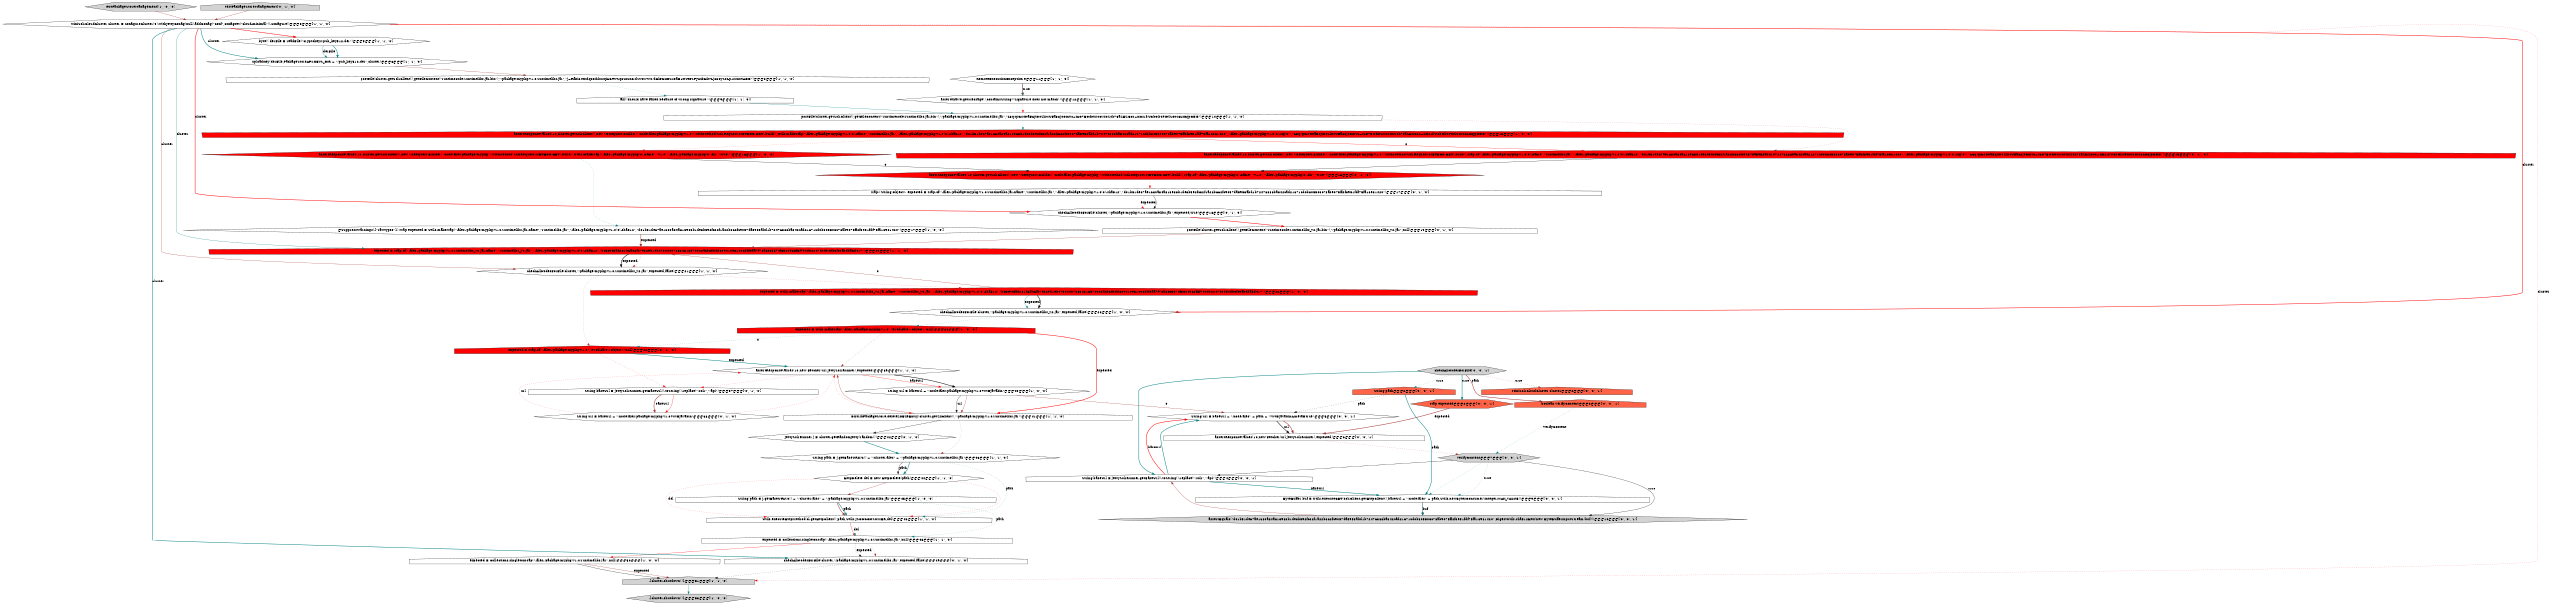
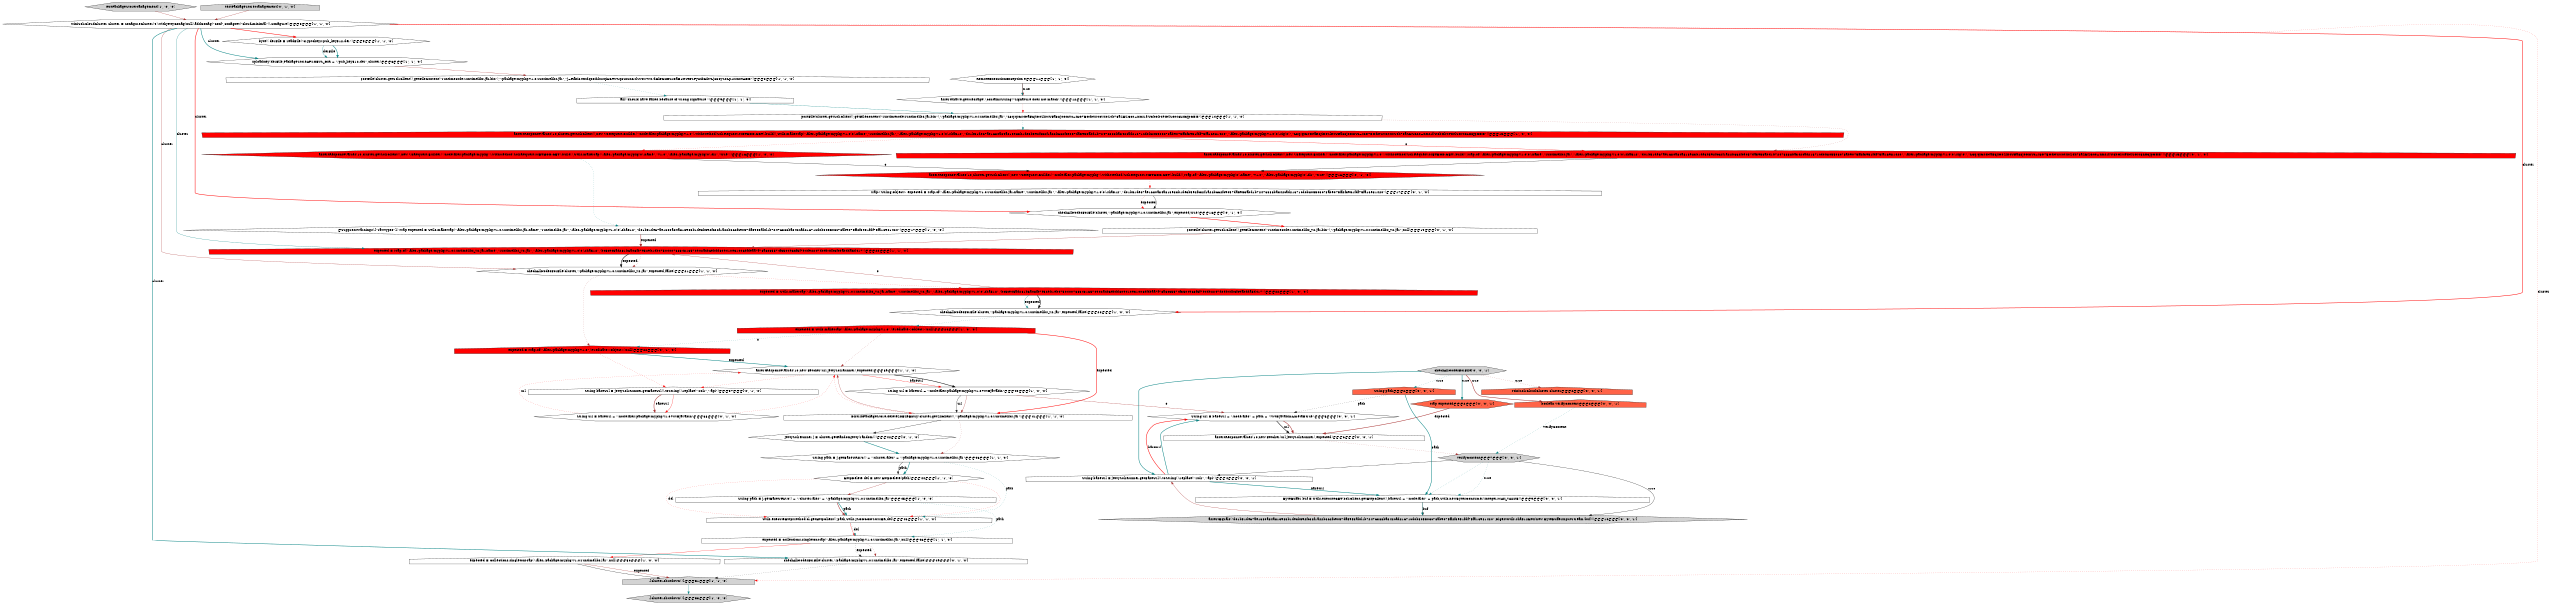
  digraph {
    node [fillcolor=white shape=house style=filled]
    edge [color=teal style=solid]
    n1 [label="RemoteExecutionException e@@@11@@@['1', '1', '0']" shape=hexagon]
    n2 [label="assertThat(e.getMessage(),containsString(\"Signature does not match\"))@@@12@@@['1', '1', '0']" shape=hexagon]
    n3 [label="postFile(cluster.getSolrClient(),getFileContent(\"runtimecode/runtimelibs.jar.bin\"),\"/package/mypkg/v1.0/runtimelibs.jar\",\"L3q/qIGs4NaF6JiO0ZkMUFa88j0OmYc+I6O7BOdNuMct/xoZ4h73aZHZGc0+nmI1f/U3bOlMPINlSOM6LK3JpQ==\")@@@14@@@['1', '1', '0']"]
    n4 [fillcolor=red label="expected = Utils.makeMap(\":files:/package/mypkg/v1.0/runtimelibs_v2.jar:name\",\"runtimelibs_v2.jar\",\":files:/package/mypkg/v1.0(0(:sha512\",\"bc5ce45ad281b6a08fb7e529b1eb475040076834816570902acb6ebdd809410e31006efdeaa7f78a6c35574f3504963f5f7e4d92247d0eb4db3fc9abdda5d417\")@@@22@@@['1', '0', '0']"]
    n5 [label="checkAllNodesForFile(cluster,\"/package/mypkg/v1.0/runtimelibs_v2.jar\",expected,false)@@@23@@@['1', '0', '0']" shape=hexagon]
    n6 [fillcolor=red label="expected = Map.of(\":files:/package/mypkg/v1.0/runtimelibs_v2.jar:name\",\"runtimelibs_v2.jar\",\":files:/package/mypkg/v1.0(0(:sha512\",\"bc5ce45ad281b6a08fb7e529b1eb475040076834816570902acb6ebdd809410e31006efdeaa7f78a6c35574f3504963f5f7e4d92247d0eb4db3fc9abdda5d417\")@@@20@@@['1', '1', '0']"]
    n7 [fillcolor=red label="expected = Utils.makeMap(\":files:/package/mypkg/v1.0\",(Predicate<Object>)null)@@@24@@@['1', '0', '0']"]
    n8 [label="checkAllNodesForFile(cluster,\"/package/mypkg/v1.0/runtimelibs_v2.jar\",expected,false)@@@21@@@['1', '1', '0']" shape=hexagon]
    n9 [label="Map<String,Object> expected = Map.of(\":files:/package/mypkg/v1.0/runtimelibs.jar:name\",\"runtimelibs.jar\",\":files:/package/mypkg/v1.0(0(:sha512\",\"d01b51de67ae1680a84a813983b1de3b592fc32f1a22b662fc9057da5953abd1b72476388ba342cad21671cd0b805503c78ab9075ff2f3951fdf75fa16981420\")@@@17@@@['0', '1', '0']"]
    n10 [label="checkAllNodesForFile(cluster,\"/package/mypkg/v1.0/runtimelibs.jar\",expected,true)@@@18@@@['0', '1', '0']" shape=hexagon]
    n11 [label="postFile(cluster.getSolrClient(),getFileContent(\"runtimecode/runtimelibs_v2.jar.bin\"),\"/package/mypkg/v1.0/runtimelibs_v2.jar\",null)@@@19@@@['0', '1', '0']"]
    n12 [label="String url = baseUrl + \"/node/files/package/mypkg/v1.0?wt=javabin\"@@@38@@@['0', '1', '0']" shape=hexagon]
    n13 [label="assertResponseValues(10,new Fetcher(url,jettySolrRunner),expected)@@@39@@@['1', '1', '0']" shape=hexagon]
    n14 [label="DistribPackageStore.deleteZKFileEntry(cluster.getZkClient(),\"/package/mypkg/v1.0/runtimelibs.jar\")@@@41@@@['1', '1', '0']"]
    n15 [label="String url = baseUrl + \"/node/files/package/mypkg/v1.0?wt=javabin\"@@@40@@@['1', '0', '0']" shape=hexagon]
    n16 [label="String baseUrl = jettySolrRunner.getBaseUrl().toString().replace(\"/solr\",\"/api\")@@@37@@@['0', '1', '0']"]
    n17 [label="Utils.executeHttpMethod(cl.getHttpClient(),path,Utils.JSONCONSUMER,del)@@@46@@@['1', '1', '0']"]
    n18 [label="expected = Collections.singletonMap(\":files:/package/mypkg/v1.0/runtimelibs.jar\",null)@@@48@@@['1', '1', '0']"]
    n19 [label="expected = Collections.singletonMap(\":files:/package/mypkg/v1.0/runtimelibs.jar\",null)@@@50@@@['1', '0', '0']"]
    n20 [label="checkAllNodesForFile(cluster,\"/package/mypkg/v1.0/runtimelibs.jar\",expected,false)@@@49@@@['0', '1', '0']"]
    n21 [label="String path = j.getBaseURLV2() + \"/cluster/files\" + \"/package/mypkg/v1.0/runtimelibs.jar\"@@@43@@@['1', '1', '0']" shape=hexagon]
    n22 [label="JettySolrRunner j = cluster.getRandomJetty(random())@@@42@@@['0', '1', '0']" shape=hexagon]
    n23 [label="HttpDelete del = new HttpDelete(path)@@@44@@@['1', '1', '0']" shape=hexagon]
    n24 [label="byte(( derFile = readFile(\"cryptokeys/pub_key512.der\")@@@5@@@['1', '1', '0']" shape=hexagon]
    n25 [label="uploadKey(derFile,PackageStoreAPI.KEYS_DIR + \"/pub_key512.der\",cluster)@@@6@@@['1', '1', '0']" shape=hexagon]
    n26 [label="postFile(cluster.getSolrClient(),getFileContent(\"runtimecode/runtimelibs.jar.bin\"),\"/package/mypkg/v1.0/runtimelibs.jar\",\"j+Rflxi64tXdqosIhbusqi6GTwZq8znunC/dzwcWW0/dHlFGKDurOaE1Nz9FSPJuXbHkVLj638yZ0Lp1ssnoYA==\")@@@8@@@['1', '1', '0']"]
    n27 [label="String baseUrl = jettySolrRunner.getBaseUrl().toString().replace(\"/solr\",\"/api\")@@@4@@@['0', '0', '1']"]
    n28 [label="ByteBuffer buf = Utils.executeGET(solrClient.getHttpClient(),baseUrl + \"/node/files\" + path,Utils.newBytesConsumer(Integer.MAX_VALUE))@@@9@@@['0', '0', '1']"]
    n29 [label="String url = baseUrl + \"/node/files\" + path + \"?wt=javabin&meta=true\"@@@5@@@['0', '0', '1']" shape=hexagon]
    n30 [fillcolor=lightgray label="assertEquals(\"d01b51de67ae1680a84a813983b1de3b592fc32f1a22b662fc9057da5953abd1b72476388ba342cad21671cd0b805503c78ab9075ff2f3951fdf75fa16981420\",DigestUtils.sha512Hex(new ByteBufferInputStream(buf)))@@@10@@@['0', '0', '1']" shape=hexagon]
    n31 [label="assertResponseValues(10,new Fetcher(url,jettySolrRunner),expected)@@@6@@@['0', '0', '1']"]
    n32 [label="@SuppressWarnings({\"rawtypes\"}) Map expected = Utils.makeMap(\":files:/package/mypkg/v1.0/runtimelibs.jar:name\",\"runtimelibs.jar\",\":files:/package/mypkg/v1.0(0(:sha512\",\"d01b51de67ae1680a84a813983b1de3b592fc32f1a22b662fc9057da5953abd1b72476388ba342cad21671cd0b805503c78ab9075ff2f3951fdf75fa16981420\")@@@17@@@['1', '0', '0']" shape=hexagon]
    n33 [fillcolor=tomato label="boolean verifyContent@@@2@@@['0', '0', '1']"]
    n34 [fillcolor=lightgray label="verifyContent@@@7@@@['0', '0', '1']" shape=hexagon]
    n35 [fillcolor=red label="assertResponseValues(10,cluster.getSolrClient(),new V2Request.Builder(\"/node/files/package/mypkg/v1.0\").withMethod(SolrRequest.METHOD.GET).build(),Map.of(\":files:/package/mypkg/v1.0(0(:name\",\"runtimelibs.jar\",\":files:/package/mypkg/v1.0(0(:sha512\",\"d01b51de67ae1680a84a813983b1de3b592fc32f1a22b662fc9057da5953abd1b72476388ba342cad21671cd0b805503c78ab9075ff2f3951fdf75fa16981420\",\":files:/package/mypkg/v1.0(0(:sig(0(\",\"L3q/qIGs4NaF6JiO0ZkMUFa88j0OmYc+I6O7BOdNuMct/xoZ4h73aZHZGc0+nmI1f/U3bOlMPINlSOM6LK3JpQ==\"))@@@15@@@['0', '1', '0']"]
    n36 [fillcolor=red label="assertResponseValues(10,cluster.getSolrClient(),new V2Request.Builder(\"/node/files/package/mypkg\").withMethod(SolrRequest.METHOD.GET).build(),Map.of(\":files:/package/mypkg(0(:name\",\"v1.0\",\":files:/package/mypkg(0(:dir\",\"true\"))@@@16@@@['0', '1', '0']" shape=hexagon]
    n37 [label="String path = j.getBaseURLV2() + \"/cluster/files\" + \"/package/mypkg/v1.0/runtimelibs.jar\"@@@45@@@['1', '0', '0']"]
    n38 [fillcolor=lightgray label="{cluster.shutdown()}@@@53@@@['1', '0', '0']" shape=hexagon]
    n39 [label="fail(\"should have failed because of wrong signature \")@@@9@@@['1', '1', '0']"]
    n40 [fillcolor=red label="assertResponseValues(10,cluster.getSolrClient(),new V2Request.Builder(\"/node/files/package/mypkg/v1.0\").withMethod(SolrRequest.METHOD.GET).build(),Utils.makeMap(\":files:/package/mypkg/v1.0(0(:name\",\"runtimelibs.jar\",\":files:/package/mypkg/v1.0(0(:sha512\",\"d01b51de67ae1680a84a813983b1de3b592fc32f1a22b662fc9057da5953abd1b72476388ba342cad21671cd0b805503c78ab9075ff2f3951fdf75fa16981420\",\":files:/package/mypkg/v1.0(0(:sig(0(\",\"L3q/qIGs4NaF6JiO0ZkMUFa88j0OmYc+I6O7BOdNuMct/xoZ4h73aZHZGc0+nmI1f/U3bOlMPINlSOM6LK3JpQ==\"))@@@15@@@['1', '0', '0']"]
    n41 [fillcolor=red label="assertResponseValues(10,cluster.getSolrClient(),new V2Request.Builder(\"/node/files/package/mypkg\").withMethod(SolrRequest.METHOD.GET).build(),Utils.makeMap(\":files:/package/mypkg(0(:name\",\"v1.0\",\":files:/package/mypkg(0(:dir\",\"true\"))@@@16@@@['1', '0', '0']" shape=hexagon]
    n42 [fillcolor=red label="expected = Map.of(\":files:/package/mypkg/v1.0\",(Predicate<Object>)null)@@@22@@@['0', '1', '0']"]
    n43 [fillcolor=lightgray label="{cluster.shutdown()}@@@51@@@['1', '1', '0']"]
    n44 [fillcolor=tomato label="Map expected@@@2@@@['0', '0', '1']" shape=hexagon]
    n45 [fillcolor=lightgray label="checkAllNodesForFile['0', '0', '1']" shape=hexagon]
    n46 [fillcolor=tomato label="MiniSolrCloudCluster cluster@@@2@@@['0', '0', '1']"]
    n47 [fillcolor=tomato label="String path@@@2@@@['0', '0', '1']"]
    n48 [fillcolor=lightgray label="testPackageStoreManagement['1', '0', '0']" shape=hexagon]
    n49 [label="MiniSolrCloudCluster cluster = configureCluster(4).withJettyConfig(null).addConfig(\"conf\",configset(\"cloud-minimal\")).configure()@@@3@@@['1', '1', '0']" shape=hexagon]
    n50 [fillcolor=lightgray label="testPackageStoreManagement['0', '1', '0']"]
    n1 -> n2 [color=brown label=true style=bold]
    n1 -> n2
    n2 -> n3 [color=red style=dotted]
    n3 -> n35 [color=brown style=dotted]
    n3 -> n40 [style=dotted]
    n4 -> n5 [label=expected]
    n4 -> n5 [color=black style=bold]
    n4 -> n6 [color=brown label=0]
    n5 -> n7 [style=dotted]
    n6 -> n8 [color=black label=expected style=bold]
    n6 -> n8 [color=brown style=dotted]
    n7 -> n13 [color=brown style=dotted]
    n7 -> n14 [color=red label=expected style=bold]
    n7 -> n42 [label=0 style=dotted]
    n8 -> n4 [color=red style=dotted]
    n8 -> n42 [color=brown style=dotted]
    n9 -> n10 [color=red label=expected style=dotted]
    n9 -> n10 [color=black]
    n10 -> n11 [color=red style=bold]
    n11 -> n6 [color=brown]
    n12 -> n13 [color=red label=url style=dotted]
    n12 -> n13 [color=red style=dotted]
    n13 -> n14 [color=red style=dotted]
    n13 -> n15 [color=red label=baseUrl]
    n13 -> n15 [color=black style=bold]
    n13 -> n16 [color=red style=dotted]
    n14 -> n13 [color=brown]
    n14 -> n21 [color=brown style=dotted]
    n14 -> n22 [color=black]
    n15 -> n14 [color=brown]
    n15 -> n14 [color=black label=url]
    n15 -> n29 [color=brown label=0]
    n16 -> n12 [color=red]
    n16 -> n12 [color=brown label=baseUrl style=bold]
    n17 -> n18 [color=red]
    n17 -> n18 [label=del style=dotted]
    n18 -> n19 [color=red]
    n18 -> n20 [color=brown style=dotted]
    n18 -> n20 [color=black label=expected style=dotted]
    n19 -> n43 [color=brown label=expected]
    n19 -> n43 [color=black]
    n20 -> n43 [color=black style=dotted]
    n21 -> n17 [label=path style=dotted]
    n21 -> n23 [color=black label=path]
    n21 -> n23 [style=bold]
    n22 -> n21 [style=bold]
    n23 -> n17 [color=red label=del style=dotted]
    n23 -> n17 [color=red style=dotted]
    n23 -> n37 [color=brown]
    n24 -> n25 [style=bold]
    n24 -> n25 [label=derFile]
    n25 -> n26 [color=brown]
    n26 -> n39 [style=dotted]
    n27 -> n28 [label=baseUrl style=bold]
    n27 -> n29 [color=red label=baseUrl style=bold]
    n27 -> n29 [style=bold]
    n28 -> n30 [color=black label=buf]
    n28 -> n30
    n29 -> n31 [color=black label=url style=bold]
    n29 -> n31 [color=brown style=bold]
    n30 -> n27 [color=brown]
    n31 -> n34 [color=brown style=dotted]
    n32 -> n6 [color=brown label=expected]
    n32 -> n6 [color=brown]
    n33 -> n34 [label=verifyContent style=dotted]
    n34 -> n27 [color=black]
    n34 -> n28 [label=true style=dotted]
    n34 -> n28 [style=dotted]
    n34 -> n30 [color=black label=true]
    n35 -> n36 [color=black]
    n36 -> n9 [color=red style=dotted]
    n37 -> n17 [label=path style=bold]
    n37 -> n17 [color=brown style=bold]
    n37 -> n18 [label=path style=dotted]
    n39 -> n3
    n40 -> n35 [color=red label=0]
    n40 -> n41 [color=red style=dotted]
    n41 -> n32 [style=dotted]
    n41 -> n36 [color=black label=0]
    n42 -> n13 [label=expected style=bold]
    n42 -> n16 [color=red style=dotted]
    n43 -> n38
    n44 -> n31 [color=brown label=expected style=bold]
    n45 -> n27 [style=bold]
-   n45 -> n33 [color=brown label=path style=bold]
+   n45 -> n33 [color=brown label=true style=bold]
    n45 -> n44 [label=true style=bold]
    n45 -> n46 [color=brown label=true style=dotted]
    n45 -> n47 [label=true style=dotted]
    n47 -> n28 [label=path style=bold]
    n47 -> n29 [color=black label=path style=dotted]
    n48 -> n49 [color=brown]
    n49 -> n5 [color=red label=cluster style=bold]
    n49 -> n6 [label=cluster]
    n49 -> n8 [color=brown label=cluster]
    n49 -> n10 [color=red label=cluster style=bold]
    n49 -> n20 [label=cluster style=bold]
    n49 -> n24 [color=red style=bold]
    n49 -> n25 [label=cluster style=bold]
    n49 -> n43 [color=red label=cluster style=dotted]
    n50 -> n49 [color=brown]
  }
